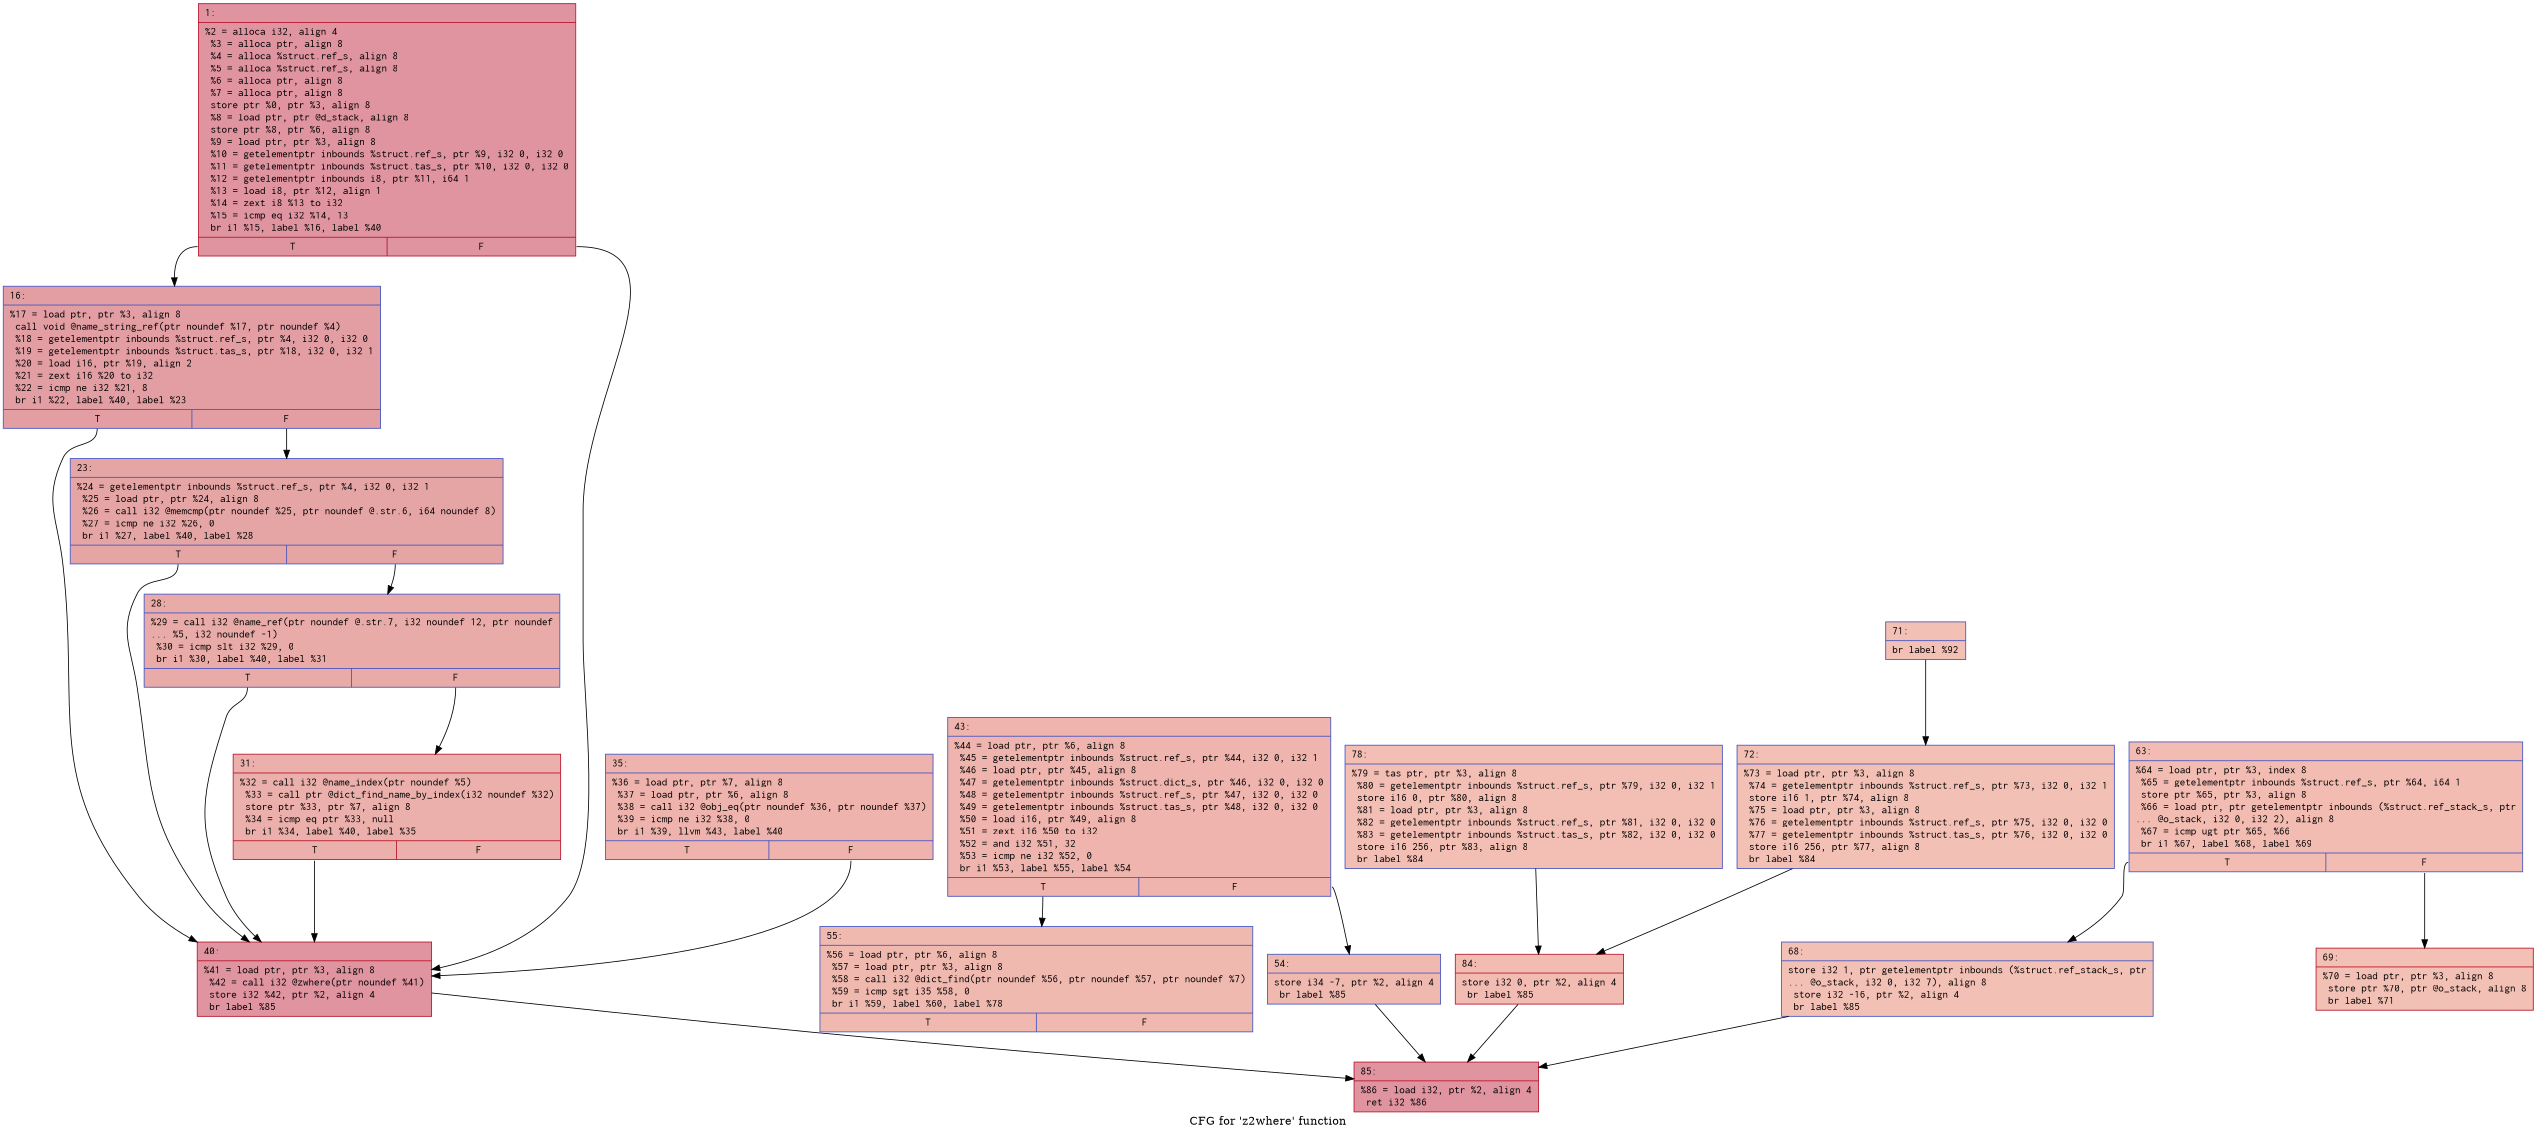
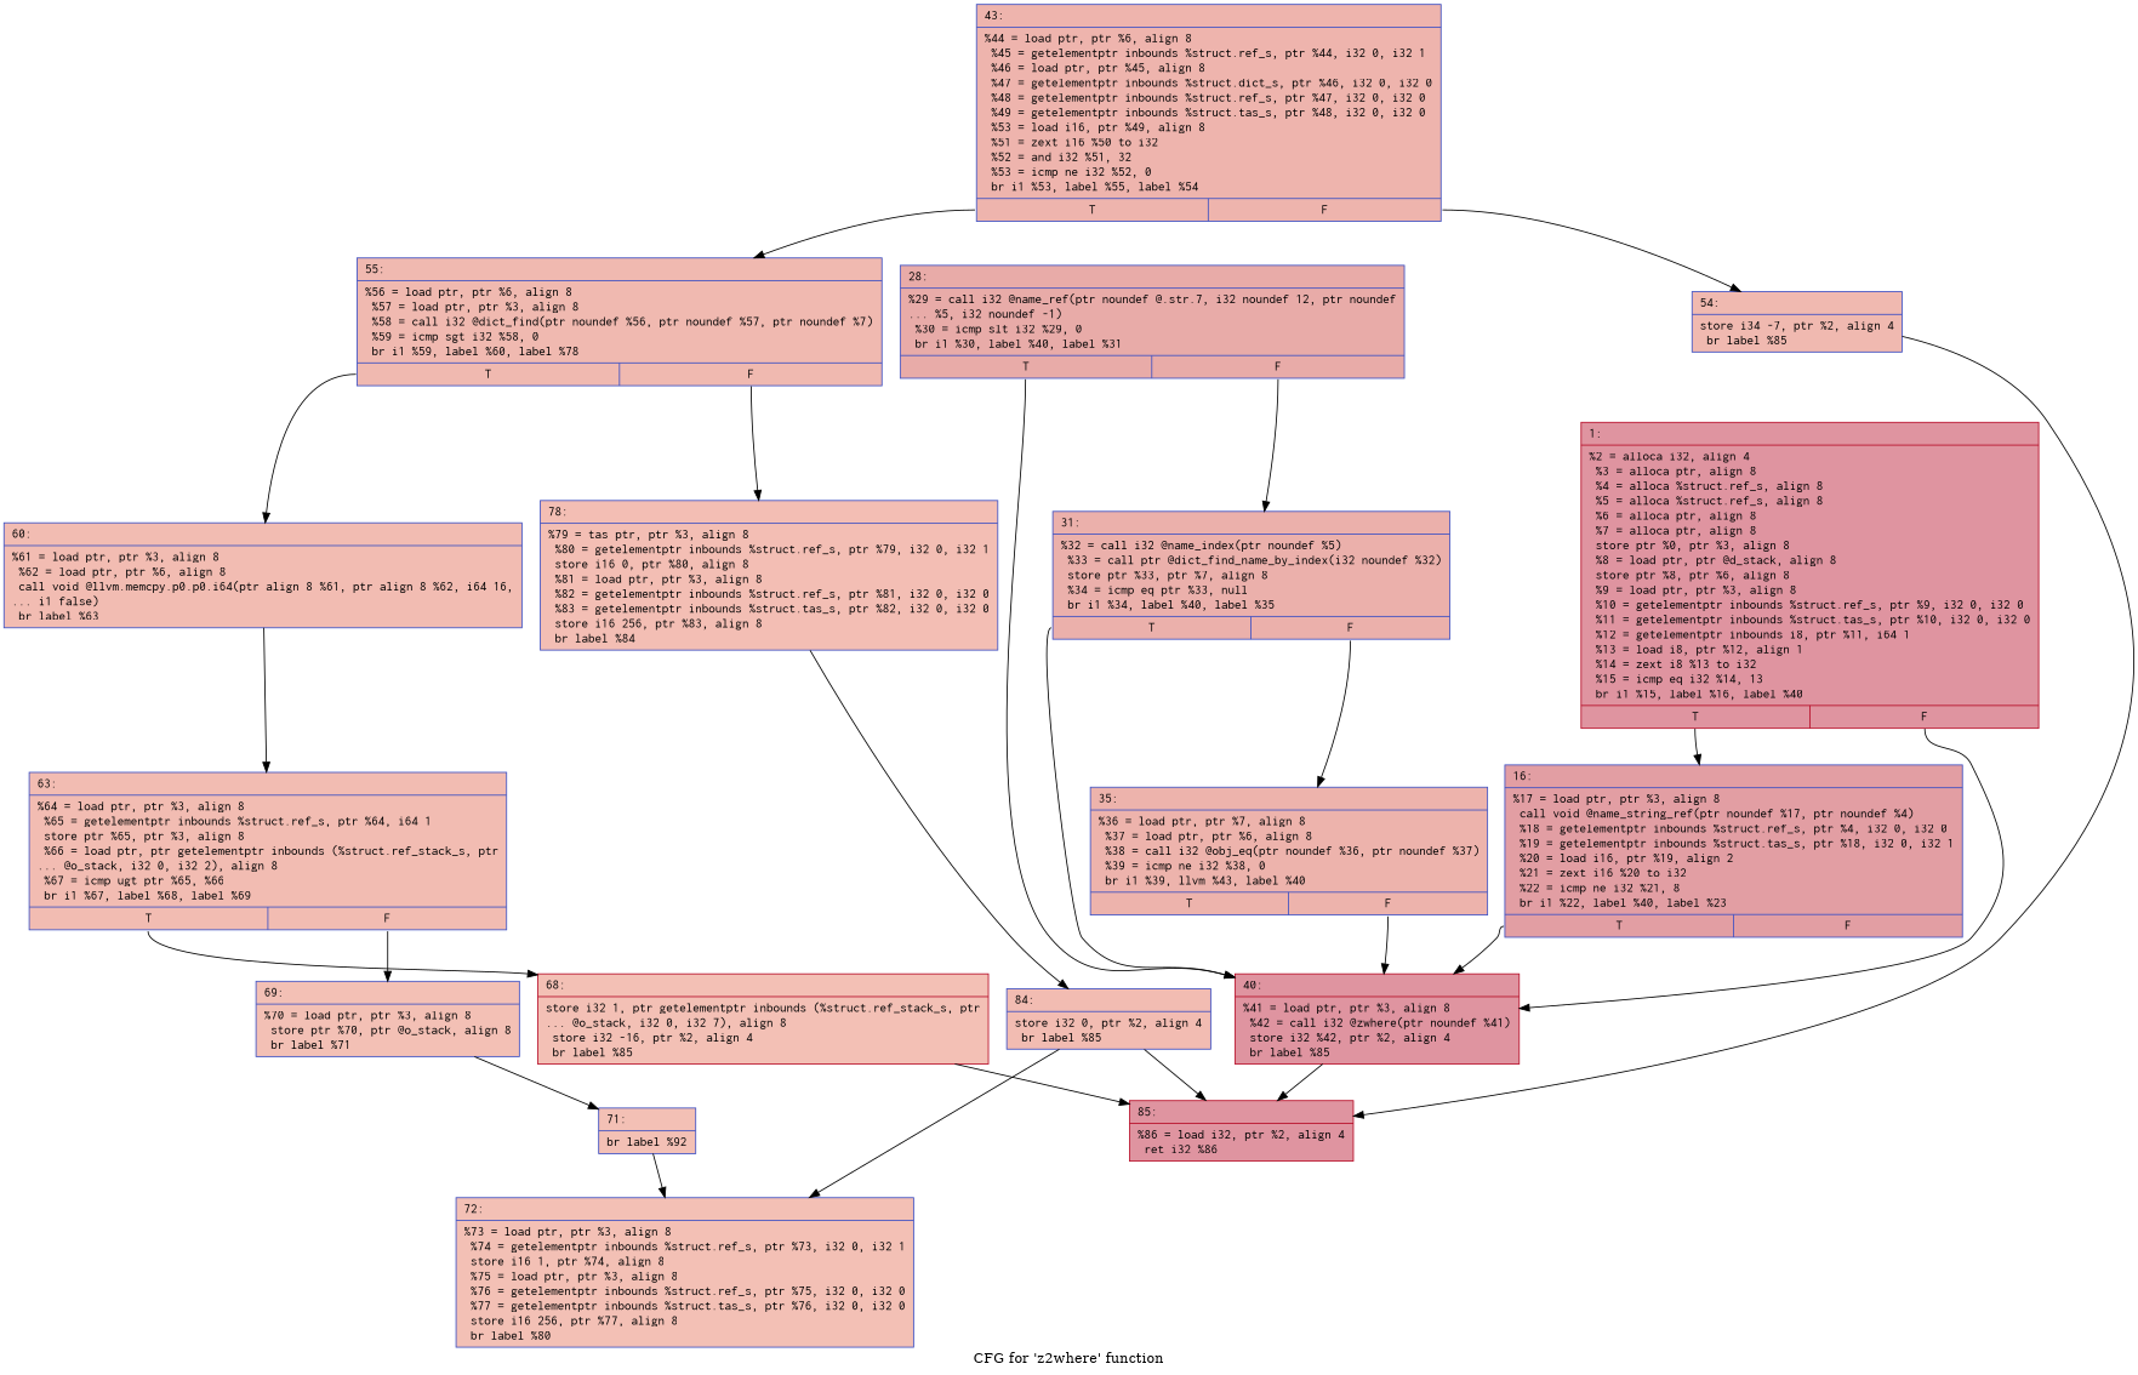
  digraph {
    label="CFG for 'z2where' function"
    node [color="#3d50c3ff" fillcolor="#e5705870" fontname=Courier shape=record style=filled]
    n1 [color="#b70d28ff" fillcolor="#b70d2870" label="{1:\l|  %2 = alloca i32, align 4\l  %3 = alloca ptr, align 8\l  %4 = alloca %struct.ref_s, align 8\l  %5 = alloca %struct.ref_s, align 8\l  %6 = alloca ptr, align 8\l  %7 = alloca ptr, align 8\l  store ptr %0, ptr %3, align 8\l  %8 = load ptr, ptr @d_stack, align 8\l  store ptr %8, ptr %6, align 8\l  %9 = load ptr, ptr %3, align 8\l  %10 = getelementptr inbounds %struct.ref_s, ptr %9, i32 0, i32 0\l  %11 = getelementptr inbounds %struct.tas_s, ptr %10, i32 0, i32 0\l  %12 = getelementptr inbounds i8, ptr %11, i64 1\l  %13 = load i8, ptr %12, align 1\l  %14 = zext i8 %13 to i32\l  %15 = icmp eq i32 %14, 13\l  br i1 %15, label %16, label %40\l|{<s0>T|<s1>F}}"]
    n2 [fillcolor="#be242e70" label="{16:\l|  %17 = load ptr, ptr %3, align 8\l  call void @name_string_ref(ptr noundef %17, ptr noundef %4)\l  %18 = getelementptr inbounds %struct.ref_s, ptr %4, i32 0, i32 0\l  %19 = getelementptr inbounds %struct.tas_s, ptr %18, i32 0, i32 1\l  %20 = load i16, ptr %19, align 2\l  %21 = zext i16 %20 to i32\l  %22 = icmp ne i32 %21, 8\l  br i1 %22, label %40, label %23\l|{<s0>T|<s1>F}}"]
    n3 [color="#b70d28ff" fillcolor="#b70d2870" label="{40:\l|  %41 = load ptr, ptr %3, align 8\l  %42 = call i32 @zwhere(ptr noundef %41)\l  store i32 %42, ptr %2, align 4\l  br label %85\l}"]
-   n4 [fillcolor="#c5333470" label="{23:\l|  %24 = getelementptr inbounds %struct.ref_s, ptr %4, i32 0, i32 1\l  %25 = load ptr, ptr %24, align 8\l  %26 = call i32 @memcmp(ptr noundef %25, ptr noundef @.str.6, i64 noundef 8)\l  %27 = icmp ne i32 %26, 0\l  br i1 %27, label %40, label %28\l|{<s0>T|<s1>F}}"]
    n5 [color="#b70d28ff" fillcolor="#b70d2870" label="{85:\l|  %86 = load i32, ptr %2, align 4\l  ret i32 %86\l}"]
    n6 [fillcolor="#cc403a70" label="{28:\l|  %29 = call i32 @name_ref(ptr noundef @.str.7, i32 noundef 12, ptr noundef\l... %5, i32 noundef -1)\l  %30 = icmp slt i32 %29, 0\l  br i1 %30, label %40, label %31\l|{<s0>T|<s1>F}}"]
-   n7 [color="#b70d28ff" fillcolor="#d24b4070" label="{31:\l|  %32 = call i32 @name_index(ptr noundef %5)\l  %33 = call ptr @dict_find_name_by_index(i32 noundef %32)\l  store ptr %33, ptr %7, align 8\l  %34 = icmp eq ptr %33, null\l  br i1 %34, label %40, label %35\l|{<s0>T|<s1>F}}"]
+   n7 [fillcolor="#d24b4070" label="{31:\l|  %32 = call i32 @name_index(ptr noundef %5)\l  %33 = call ptr @dict_find_name_by_index(i32 noundef %32)\l  store ptr %33, ptr %7, align 8\l  %34 = icmp eq ptr %33, null\l  br i1 %34, label %40, label %35\l|{<s0>T|<s1>F}}"]
    n8 [fillcolor="#d6524470" label="{35:\l|  %36 = load ptr, ptr %7, align 8\l  %37 = load ptr, ptr %6, align 8\l  %38 = call i32 @obj_eq(ptr noundef %36, ptr noundef %37)\l  %39 = icmp ne i32 %38, 0\l  br i1 %39, llvm %43, label %40\l|{<s0>T|<s1>F}}"]
-   n9 [fillcolor="#d8564670" label="{43:\l|  %44 = load ptr, ptr %6, align 8\l  %45 = getelementptr inbounds %struct.ref_s, ptr %44, i32 0, i32 1\l  %46 = load ptr, ptr %45, align 8\l  %47 = getelementptr inbounds %struct.dict_s, ptr %46, i32 0, i32 0\l  %48 = getelementptr inbounds %struct.ref_s, ptr %47, i32 0, i32 0\l  %49 = getelementptr inbounds %struct.tas_s, ptr %48, i32 0, i32 0\l  %50 = load i16, ptr %49, align 8\l  %51 = zext i16 %50 to i32\l  %52 = and i32 %51, 32\l  %53 = icmp ne i32 %52, 0\l  br i1 %53, label %55, label %54\l|{<s0>T|<s1>F}}"]
-   n10 [fillcolor="#de614d70" label="{55:\l|  %56 = load ptr, ptr %6, align 8\l  %57 = load ptr, ptr %3, align 8\l  %58 = call i32 @dict_find(ptr noundef %56, ptr noundef %57, ptr noundef %7)\l  %59 = icmp sgt i35 %58, 0\l  br i1 %59, label %60, label %78\l|{<s0>T|<s1>F}}"]
+   n9 [fillcolor="#d8564670" label="{43:\l|  %44 = load ptr, ptr %6, align 8\l  %45 = getelementptr inbounds %struct.ref_s, ptr %44, i32 0, i32 1\l  %46 = load ptr, ptr %45, align 8\l  %47 = getelementptr inbounds %struct.dict_s, ptr %46, i32 0, i32 0\l  %48 = getelementptr inbounds %struct.ref_s, ptr %47, i32 0, i32 0\l  %49 = getelementptr inbounds %struct.tas_s, ptr %48, i32 0, i32 0\l  %53 = load i16, ptr %49, align 8\l  %51 = zext i16 %50 to i32\l  %52 = and i32 %51, 32\l  %53 = icmp ne i32 %52, 0\l  br i1 %53, label %55, label %54\l|{<s0>T|<s1>F}}"]
+   n10 [fillcolor="#de614d70" label="{55:\l|  %56 = load ptr, ptr %6, align 8\l  %57 = load ptr, ptr %3, align 8\l  %58 = call i32 @dict_find(ptr noundef %56, ptr noundef %57, ptr noundef %7)\l  %59 = icmp sgt i32 %58, 0\l  br i1 %59, label %60, label %78\l|{<s0>T|<s1>F}}"]
    n11 [fillcolor="#de614d70" label="{54:\l|  store i34 -7, ptr %2, align 4\l  br label %85\l}"]
+   n12 [fillcolor="#e1675170" label="{60:\l|  %61 = load ptr, ptr %3, align 8\l  %62 = load ptr, ptr %6, align 8\l  call void @llvm.memcpy.p0.p0.i64(ptr align 8 %61, ptr align 8 %62, i64 16,\l... i1 false)\l  br label %63\l}"]
    n13 [fillcolor="#e36c5570" label="{78:\l|  %79 = tas ptr, ptr %3, align 8\l  %80 = getelementptr inbounds %struct.ref_s, ptr %79, i32 0, i32 1\l  store i16 0, ptr %80, align 8\l  %81 = load ptr, ptr %3, align 8\l  %82 = getelementptr inbounds %struct.ref_s, ptr %81, i32 0, i32 0\l  %83 = getelementptr inbounds %struct.tas_s, ptr %82, i32 0, i32 0\l  store i16 256, ptr %83, align 8\l  br label %84\l}"]
-   n14 [fillcolor="#e1675170" label="{63:\l|  %64 = load ptr, ptr %3, index 8\l  %65 = getelementptr inbounds %struct.ref_s, ptr %64, i64 1\l  store ptr %65, ptr %3, align 8\l  %66 = load ptr, ptr getelementptr inbounds (%struct.ref_stack_s, ptr\l... @o_stack, i32 0, i32 2), align 8\l  %67 = icmp ugt ptr %65, %66\l  br i1 %67, label %68, label %69\l|{<s0>T|<s1>F}}"]
-   n15 [color="#b70d28ff" fillcolor="#e1675170" label="{84:\l|  store i32 0, ptr %2, align 4\l  br label %85\l}"]
-   n16 [label="{68:\l|  store i32 1, ptr getelementptr inbounds (%struct.ref_stack_s, ptr\l... @o_stack, i32 0, i32 7), align 8\l  store i32 -16, ptr %2, align 4\l  br label %85\l}"]
-   n17 [color="#b70d28ff" label="{69:\l|  %70 = load ptr, ptr %3, align 8\l  store ptr %70, ptr @o_stack, align 8\l  br label %71\l}"]
+   n14 [fillcolor="#e1675170" label="{63:\l|  %64 = load ptr, ptr %3, align 8\l  %65 = getelementptr inbounds %struct.ref_s, ptr %64, i64 1\l  store ptr %65, ptr %3, align 8\l  %66 = load ptr, ptr getelementptr inbounds (%struct.ref_stack_s, ptr\l... @o_stack, i32 0, i32 2), align 8\l  %67 = icmp ugt ptr %65, %66\l  br i1 %67, label %68, label %69\l|{<s0>T|<s1>F}}"]
+   n15 [fillcolor="#e1675170" label="{84:\l|  store i32 0, ptr %2, align 4\l  br label %85\l}"]
+   n16 [color="#b70d28ff" label="{68:\l|  store i32 1, ptr getelementptr inbounds (%struct.ref_stack_s, ptr\l... @o_stack, i32 0, i32 7), align 8\l  store i32 -16, ptr %2, align 4\l  br label %85\l}"]
+   n17 [label="{69:\l|  %70 = load ptr, ptr %3, align 8\l  store ptr %70, ptr @o_stack, align 8\l  br label %71\l}"]
    n18 [label="{71:\l|  br label %92\l}"]
-   n19 [label="{72:\l|  %73 = load ptr, ptr %3, align 8\l  %74 = getelementptr inbounds %struct.ref_s, ptr %73, i32 0, i32 1\l  store i16 1, ptr %74, align 8\l  %75 = load ptr, ptr %3, align 8\l  %76 = getelementptr inbounds %struct.ref_s, ptr %75, i32 0, i32 0\l  %77 = getelementptr inbounds %struct.tas_s, ptr %76, i32 0, i32 0\l  store i16 256, ptr %77, align 8\l  br label %84\l}"]
+   n19 [label="{72:\l|  %73 = load ptr, ptr %3, align 8\l  %74 = getelementptr inbounds %struct.ref_s, ptr %73, i32 0, i32 1\l  store i16 1, ptr %74, align 8\l  %75 = load ptr, ptr %3, align 8\l  %76 = getelementptr inbounds %struct.ref_s, ptr %75, i32 0, i32 0\l  %77 = getelementptr inbounds %struct.tas_s, ptr %76, i32 0, i32 0\l  store i16 256, ptr %77, align 8\l  br label %80\l}"]
    n1 -> n2 [tailport=s0]
    n1 -> n3 [tailport=s1]
    n2 -> n3 [tailport=s0]
-   n2 -> n4 [tailport=s1]
    n3 -> n5
-   n4 -> n3 [tailport=s0]
-   n4 -> n6 [tailport=s1]
    n6 -> n3 [tailport=s0]
    n6 -> n7 [tailport=s1]
    n7 -> n3 [tailport=s0]
+   n7 -> n8 [tailport=s1]
    n8 -> n3 [tailport=s1]
    n9 -> n10 [tailport=s0]
    n9 -> n11 [tailport=s1]
+   n10 -> n12 [tailport=s0]
+   n10 -> n13 [tailport=s1]
    n11 -> n5
+   n12 -> n14
    n13 -> n15
    n14 -> n16 [tailport=s0]
    n14 -> n17 [tailport=s1]
    n15 -> n5
    n16 -> n5
+   n17 -> n18
    n18 -> n19
-   n19 -> n15
+   n15 -> n19
  }
